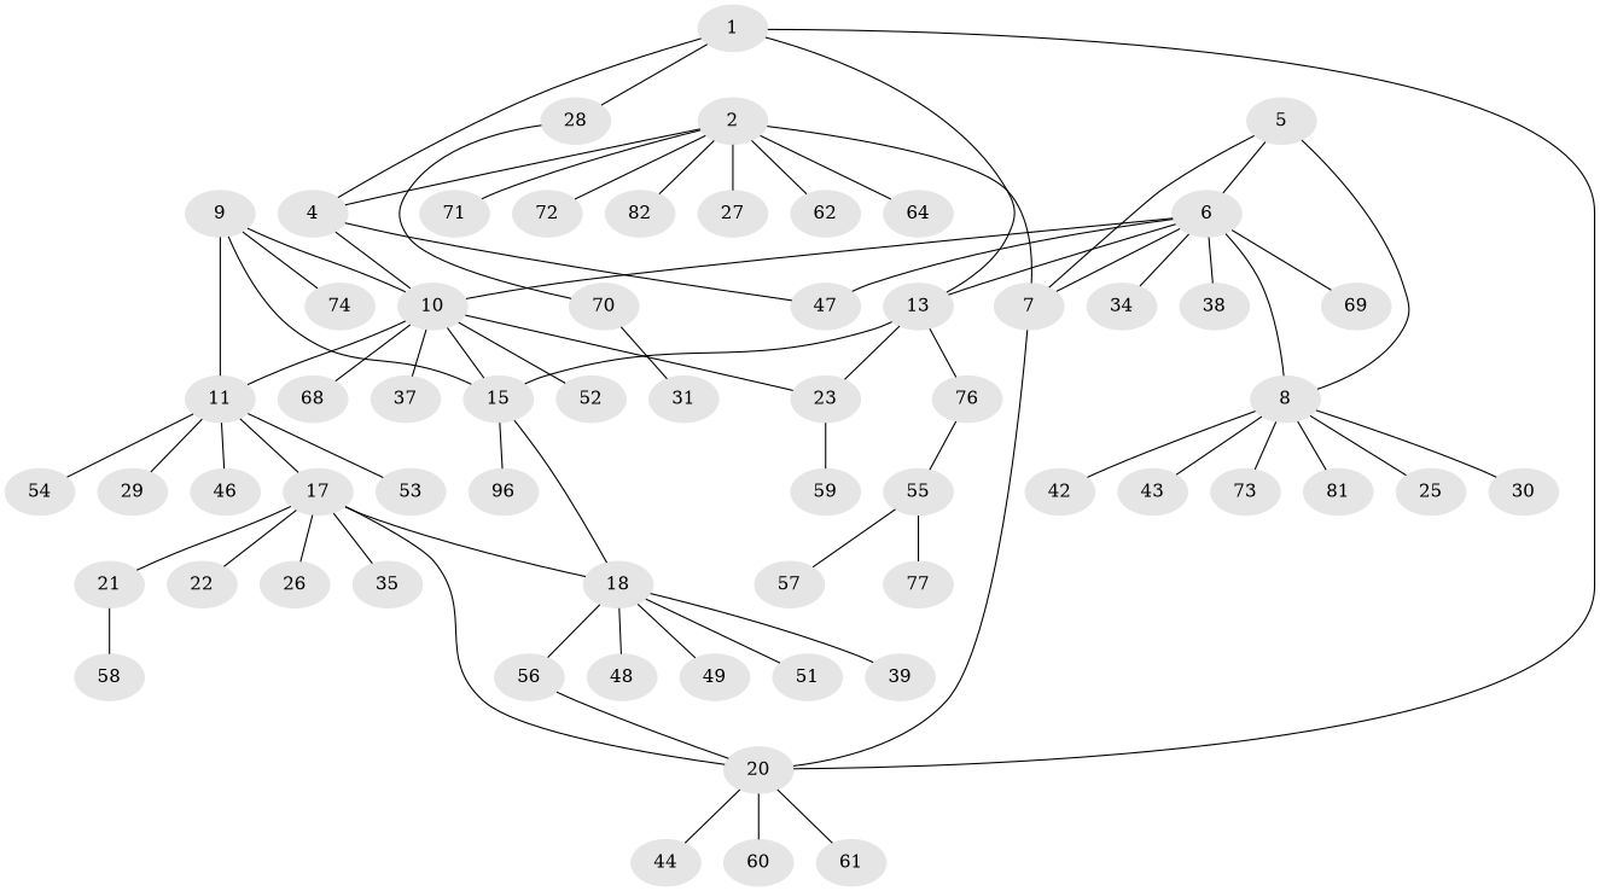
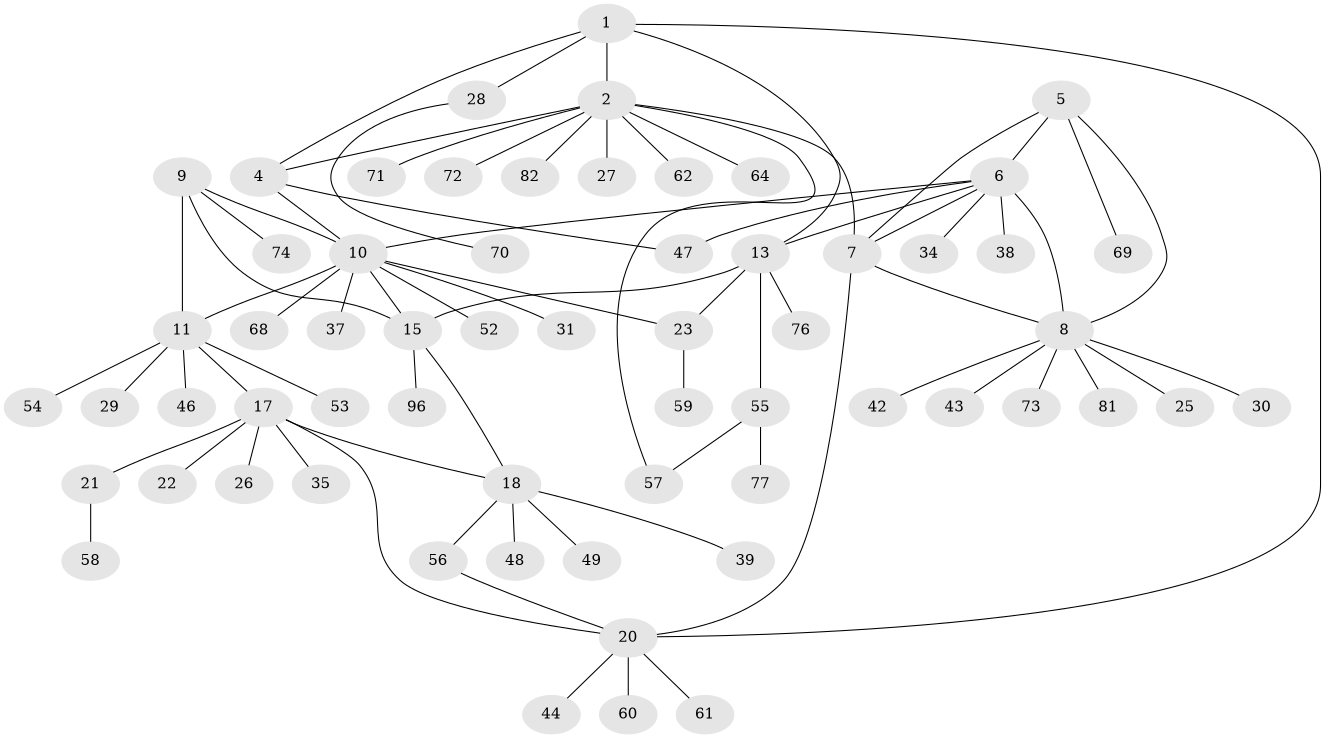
  graph {
    node [color=gray90 style=filled]
    1 [super="+24"]
    2 [super="+3"]
    4
    13 [super="+14"]
    20 [super="+67"]
    28 [super="+65"]
    7 [super="+32"]
    27
    57
    62
    64
    71
    72
    82
    10 [super="+83"]
    47
    15 [super="+16"]
    23
    55 [super="+66"]
    76
    44
    60
    61
    70
    8 [super="+45"]
    11 [super="+12"]
    31
    37
    52 [super="+78"]
    68
    5 [super="+33"]
    6 [super="+40"]
    34
    38 [super="+50"]
    69
    25
    30
    42
    43
    73
    81
    9 [super="+41"]
    74
    17 [super="+19"]
    29
    46
    53
    54
    18 [super="+75"]
    n50 [label=96]
    59
    21 [super="+80"]
    22
    26 [super="+79"]
    35
    77
    39 [super="+63"]
    48
    49
-   51
    56
    58
+   1 -- 2 [weight=2]
    1 -- 4
    1 -- 13
    1 -- 20 [weight=2]
    1 -- 28
    2 -- 4 [weight=2]
    2 -- 7
    2 -- 27
+   2 -- 57
    2 -- 62
    2 -- 64
    2 -- 71
    2 -- 72
    2 -- 82
    4 -- 10
    4 -- 47
    13 -- 15 [weight=4]
    13 -- 23
-   76 -- 55
+   13 -- 55
    13 -- 76
    20 -- 44
    20 -- 60
    20 -- 61
    28 -- 70
    7 -- 20
+   7 -- 8
    10 -- 15
    10 -- 23
    10 -- 11 [weight=2]
-   70 -- 31
+   10 -- 31
    10 -- 37
    10 -- 52
    10 -- 68
    15 -- 18
    15 -- n50
    23 -- 59
    55 -- 57
    55 -- 77
    8 -- 25
    8 -- 30
    8 -- 42
    8 -- 43
    8 -- 73
    8 -- 81
    11 -- 17
    11 -- 29
    11 -- 46
    11 -- 53
    11 -- 54
    5 -- 7
    5 -- 8
    5 -- 6
    6 -- 13
    6 -- 7
    6 -- 10
    6 -- 47
    6 -- 8
    6 -- 34
    6 -- 38
-   6 -- 69
+   5 -- 69
    9 -- 10
    9 -- 15
    9 -- 11 [weight=2]
    9 -- 74
    17 -- 20 [weight=2]
    17 -- 18 [weight=2]
    17 -- 21
    17 -- 22
    17 -- 26
    17 -- 35
    18 -- 39
    18 -- 48
    18 -- 49
-   18 -- 51
    18 -- 56
    21 -- 58
    56 -- 20
  }
